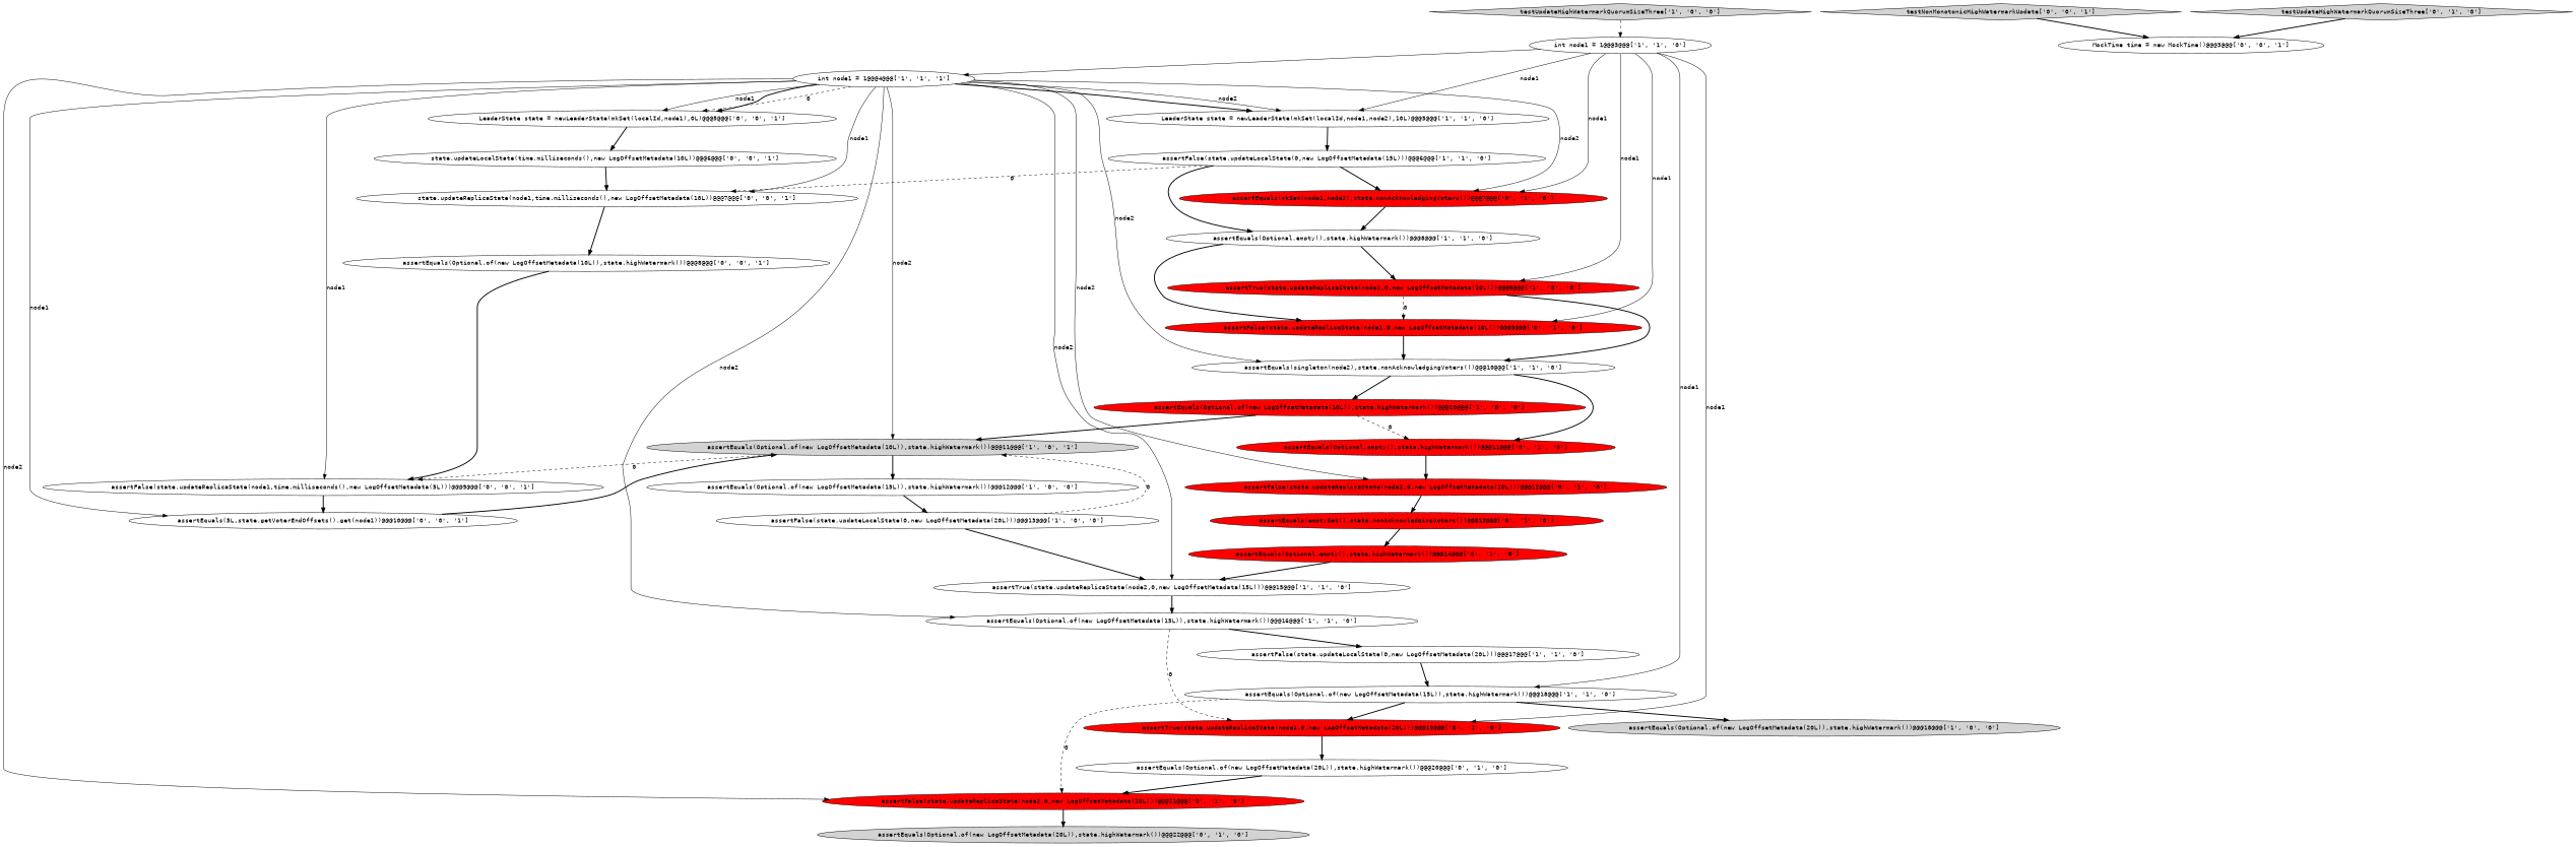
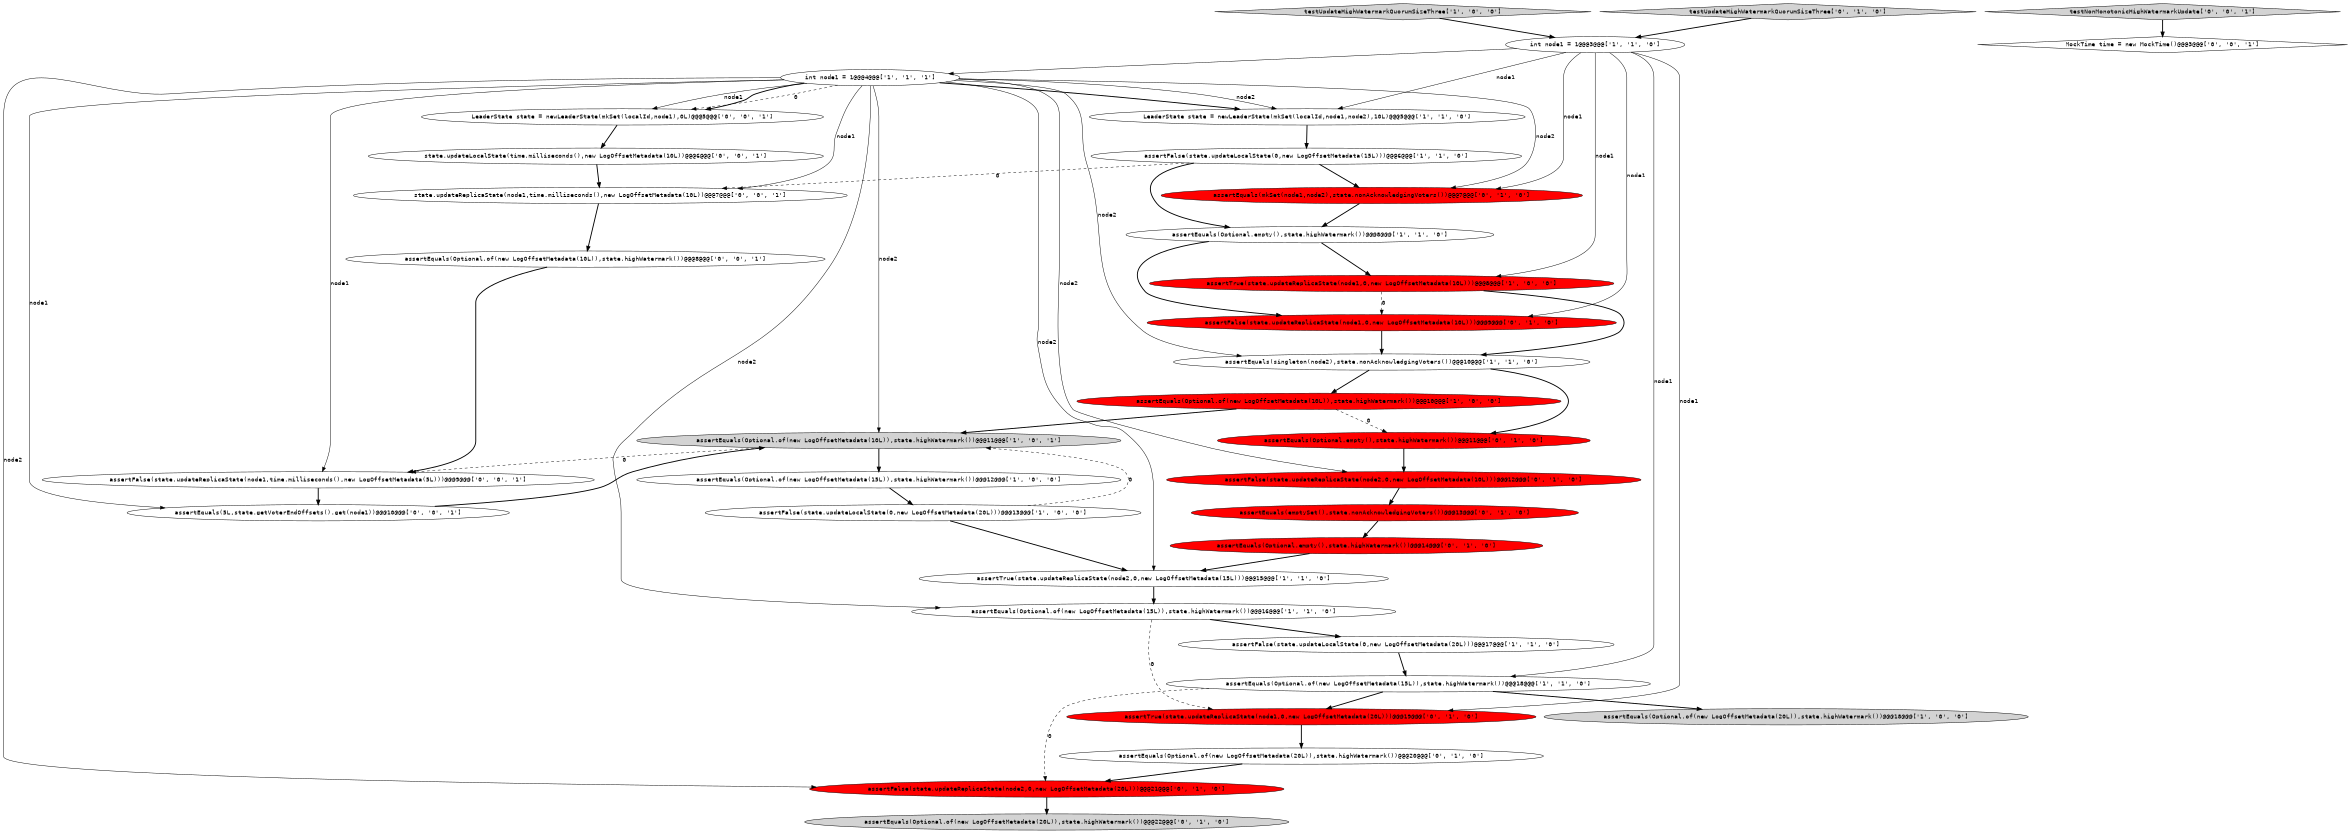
  digraph {
    fontname="DejaVu Sans Mono"
    node [fillcolor=white fontname="DejaVu Sans Mono" shape=ellipse style=filled]
    edge [fontname="DejaVu Sans Mono" style=bold]
    n1 [label="LeaderState state = newLeaderState(mkSet(localId,node1,node2),10L)@@@5@@@['1', '1', '0']"]
    n2 [label="assertFalse(state.updateLocalState(0,new LogOffsetMetadata(15L)))@@@6@@@['1', '1', '0']"]
    n3 [fillcolor=red label="assertEquals(mkSet(node1,node2),state.nonAcknowledgingVoters())@@@7@@@['0', '1', '0']"]
    n4 [label="assertEquals(Optional.empty(),state.highWatermark())@@@8@@@['1', '1', '0']"]
    n5 [label="state.updateReplicaState(node1,time.milliseconds(),new LogOffsetMetadata(10L))@@@7@@@['0', '0', '1']"]
    n6 [fillcolor=red label="assertFalse(state.updateReplicaState(node1,0,new LogOffsetMetadata(10L)))@@@9@@@['0', '1', '0']"]
    n7 [fillcolor=red label="assertTrue(state.updateReplicaState(node1,0,new LogOffsetMetadata(10L)))@@@8@@@['1', '0', '0']"]
-   n8 [label="MockTime time = new MockTime()@@@3@@@['0', '0', '1']"]
+   n8 [label="MockTime time = new MockTime()@@@3@@@['0', '0', '1']" shape=diamond]
    n9 [label="int node1 = 1@@@4@@@['1', '1', '1']"]
    n10 [fillcolor=red label="assertFalse(state.updateReplicaState(node2,0,new LogOffsetMetadata(10L)))@@@12@@@['0', '1', '0']"]
    n11 [label="assertEquals(singleton(node2),state.nonAcknowledgingVoters())@@@10@@@['1', '1', '0']"]
    n12 [label="assertTrue(state.updateReplicaState(node2,0,new LogOffsetMetadata(15L)))@@@15@@@['1', '1', '0']"]
    n13 [label="LeaderState state = newLeaderState(mkSet(localId,node1),0L)@@@5@@@['0', '0', '1']"]
    n14 [label="assertEquals(Optional.of(new LogOffsetMetadata(15L)),state.highWatermark())@@@16@@@['1', '1', '0']"]
    n15 [label="assertEquals(5L,state.getVoterEndOffsets().get(node1))@@@10@@@['0', '0', '1']"]
    n16 [fillcolor=red label="assertFalse(state.updateReplicaState(node2,0,new LogOffsetMetadata(20L)))@@@21@@@['0', '1', '0']"]
    n17 [fillcolor=lightgray label="assertEquals(Optional.of(new LogOffsetMetadata(10L)),state.highWatermark())@@@11@@@['1', '0', '1']"]
    n18 [label="assertFalse(state.updateReplicaState(node1,time.milliseconds(),new LogOffsetMetadata(5L)))@@@9@@@['0', '0', '1']"]
    n19 [fillcolor=red label="assertEquals(emptySet(),state.nonAcknowledgingVoters())@@@13@@@['0', '1', '0']"]
    n20 [fillcolor=red label="assertEquals(Optional.empty(),state.highWatermark())@@@14@@@['0', '1', '0']"]
    n21 [fillcolor=red label="assertEquals(Optional.empty(),state.highWatermark())@@@11@@@['0', '1', '0']"]
    n22 [fillcolor=red label="assertEquals(Optional.of(new LogOffsetMetadata(10L)),state.highWatermark())@@@10@@@['1', '0', '0']"]
    n23 [label="state.updateLocalState(time.milliseconds(),new LogOffsetMetadata(10L))@@@6@@@['0', '0', '1']"]
    n24 [label="assertEquals(Optional.of(new LogOffsetMetadata(10L)),state.highWatermark())@@@8@@@['0', '0', '1']"]
    n25 [fillcolor=red label="assertTrue(state.updateReplicaState(node1,0,new LogOffsetMetadata(20L)))@@@19@@@['0', '1', '0']"]
    n26 [label="assertFalse(state.updateLocalState(0,new LogOffsetMetadata(20L)))@@@17@@@['1', '1', '0']"]
    n27 [fillcolor=lightgray label="assertEquals(Optional.of(new LogOffsetMetadata(20L)),state.highWatermark())@@@22@@@['0', '1', '0']"]
    n28 [label="assertEquals(Optional.of(new LogOffsetMetadata(15L)),state.highWatermark())@@@12@@@['1', '0', '0']"]
    n29 [label="int node1 = 1@@@3@@@['1', '1', '0']"]
    n30 [label="assertEquals(Optional.of(new LogOffsetMetadata(15L)),state.highWatermark())@@@18@@@['1', '1', '0']"]
    n31 [label="assertEquals(Optional.of(new LogOffsetMetadata(20L)),state.highWatermark())@@@20@@@['0', '1', '0']"]
    n32 [fillcolor=lightgray label="assertEquals(Optional.of(new LogOffsetMetadata(20L)),state.highWatermark())@@@18@@@['1', '0', '0']"]
    n33 [fillcolor=lightgray label="testNonMonotonicHighWatermarkUpdate['0', '0', '1']" shape=diamond]
    n34 [label="assertFalse(state.updateLocalState(0,new LogOffsetMetadata(20L)))@@@13@@@['1', '0', '0']"]
    n35 [fillcolor=lightgray label="testUpdateHighWatermarkQuorumSizeThree['1', '0', '0']" shape=diamond]
    n36 [fillcolor=lightgray label="testUpdateHighWatermarkQuorumSizeThree['0', '1', '0']" shape=diamond]
    n1 -> n2
    n2 -> n3
    n2 -> n4
    n2 -> n5 [label=0 style=dashed]
    n3 -> n4
    n4 -> n6
    n4 -> n7
    n5 -> n24
    n6 -> n11
    n7 -> n6 [label=0 style=dashed]
    n7 -> n11
    n9 -> n1 [label=node2 style=solid]
    n9 -> n1
    n9 -> n3 [label=node2 style=solid]
    n9 -> n5 [label=node1 style=solid]
    n9 -> n10 [label=node2 style=solid]
    n9 -> n11 [label=node2 style=solid]
    n9 -> n12 [label=node2 style=solid]
    n9 -> n13 [label=0 style=dashed]
    n9 -> n13 [label=node1 style=solid]
    n9 -> n13
    n9 -> n14 [label=node2 style=solid]
    n9 -> n15 [label=node1 style=solid]
    n9 -> n16 [label=node2 style=solid]
    n9 -> n17 [label=node2 style=solid]
    n9 -> n18 [label=node1 style=solid]
    n10 -> n19
    n11 -> n21
    n11 -> n22
    n12 -> n14
    n13 -> n23
    n14 -> n25 [label=0 style=dashed]
    n14 -> n26
    n15 -> n17
    n16 -> n27
    n17 -> n18 [label=0 style=dashed]
    n17 -> n28
    n18 -> n15
    n19 -> n20
    n20 -> n12
    n21 -> n10
    n22 -> n17
    n22 -> n21 [label=0 style=dashed]
    n23 -> n5
    n24 -> n18
    n25 -> n31
    n26 -> n30
    n28 -> n34
    n29 -> n1 [label=node1 style=solid]
    n29 -> n3 [label=node1 style=solid]
    n29 -> n6 [label=node1 style=solid]
    n29 -> n7 [label=node1 style=solid]
    n29 -> n9 [style=solid]
    n29 -> n25 [label=node1 style=solid]
    n29 -> n30 [label=node1 style=solid]
    n30 -> n16 [label=0 style=dashed]
    n30 -> n25
    n30 -> n32
    n31 -> n16
    n33 -> n8
    n34 -> n12
    n34 -> n17 [label=0 style=dashed]
-   n35 -> n29 [style=dashed]
-   n36 -> n8
+   n35 -> n29
+   n36 -> n29
  }
